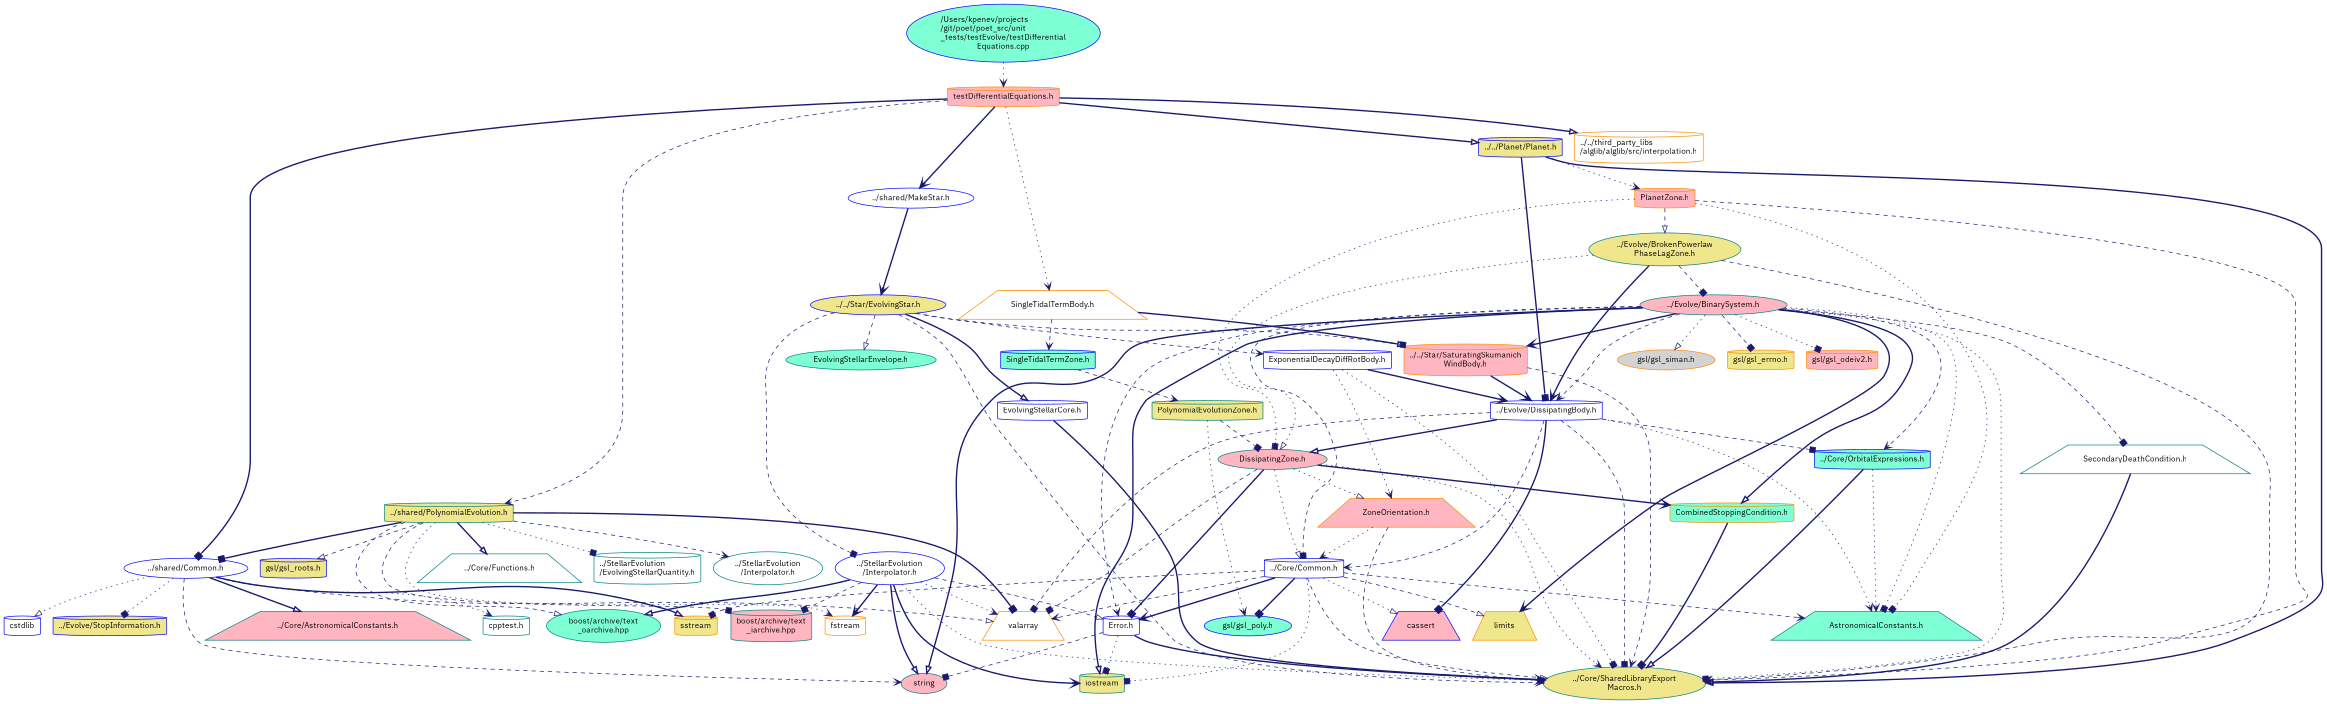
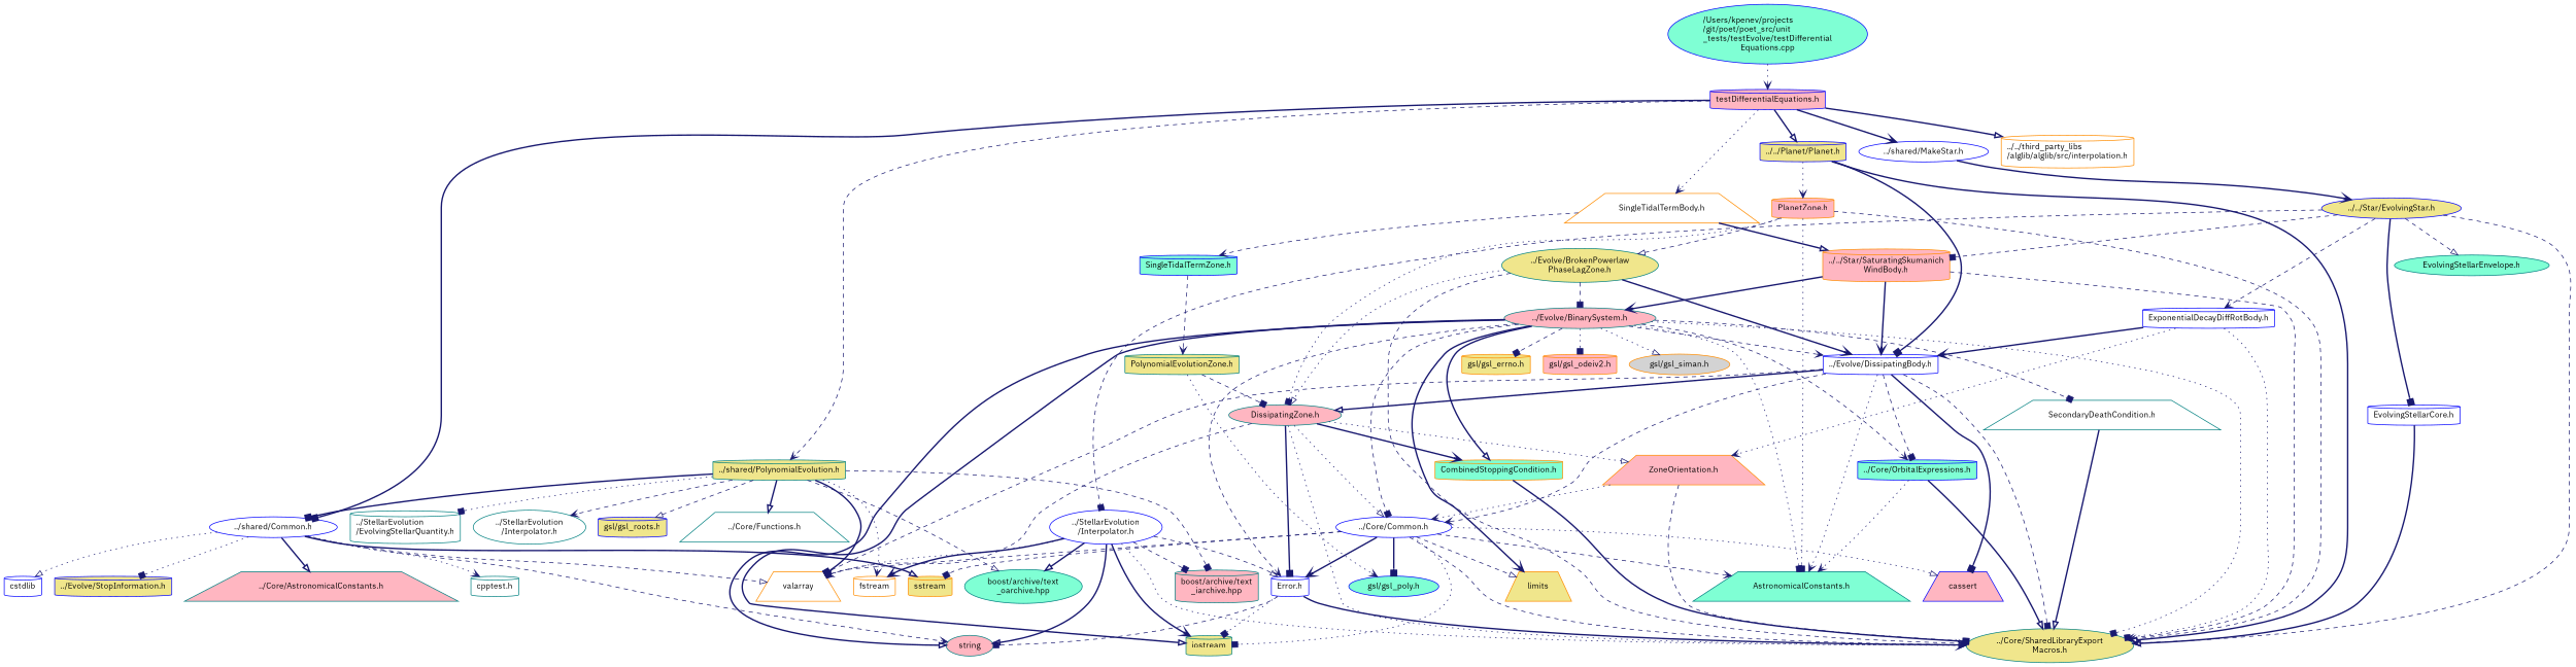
  digraph {
    fontname="IBM Plex Sans"
    node [color=blue fillcolor=white fontname="IBM Plex Sans" fontsize=12 shape=cylinder style=filled]
    edge [arrowhead=vee color=midnightblue fontname="IBM Plex Sans" fontsize=12 labelfontname=Helvetica labelfontsize=12 style=dashed]
    n1 [fillcolor=aquamarine fontcolor=black height=0.2 label="/Users/kpenev/projects\l/git/poet/poet_src/unit\l_tests/testEvolve/testDifferential\lEquations.cpp" shape=ellipse width=0.4]
-   n2 [color=darkorange fillcolor=lightpink height=0.2 label="testDifferentialEquations.h" width=0.4]
+   n2 [fillcolor=lightpink height=0.2 label="testDifferentialEquations.h" width=0.4]
    n3 [color=darkorange height=0.2 label="SingleTidalTermBody.h" shape=trapezium width=0.4]
    n4 [height=0.2 label="../shared/Common.h" shape=ellipse width=0.4]
    n5 [color=teal fillcolor=khaki height=0.2 label="../shared/PolynomialEvolution.h" width=0.4]
    n6 [height=0.2 label="../shared/MakeStar.h" shape=ellipse width=0.4]
    n7 [fillcolor=khaki height=0.2 label="../../Planet/Planet.h" width=0.4]
    n8 [color=darkorange height=0.2 label="../../third_party_libs\l/alglib/alglib/src/interpolation.h" width=0.4]
    n9 [color=darkorange fillcolor=lightpink height=0.2 label="../../Star/SaturatingSkumanich\lWindBody.h" width=0.4]
    n10 [fillcolor=aquamarine height=0.2 label="SingleTidalTermZone.h" width=0.4]
    n11 [color=darkorange height=0.2 label=valarray shape=trapezium width=0.4]
    n12 [color=darkorange fillcolor=khaki height=0.2 label=sstream width=0.4]
    n13 [color=teal fillcolor=lightpink height=0.2 label=string shape=ellipse width=0.4]
    n14 [fillcolor=khaki height=0.2 label="../Evolve/StopInformation.h" width=0.4]
    n15 [color=teal fillcolor=lightpink height=0.2 label="../Core/AstronomicalConstants.h" shape=trapezium width=0.4]
    n16 [color=teal height=0.2 label="cpptest.h" width=0.4]
    n17 [height=0.2 label=cstdlib width=0.4]
    n18 [color=teal height=0.2 label="../Core/Functions.h" shape=trapezium width=0.4]
    n19 [color=teal height=0.2 label="../StellarEvolution\l/EvolvingStellarQuantity.h" width=0.4]
    n20 [color=teal height=0.2 label="../StellarEvolution\l/Interpolator.h" shape=ellipse width=0.4]
    n21 [fillcolor=khaki height=0.2 label="gsl/gsl_roots.h" width=0.4]
    n22 [color=darkorange height=0.2 label=fstream width=0.4]
    n23 [color=teal fillcolor=aquamarine height=0.2 label="boost/archive/text\l_oarchive.hpp" shape=ellipse width=0.4]
    n24 [color=teal fillcolor=lightpink height=0.2 label="boost/archive/text\l_iarchive.hpp" width=0.4]
    n25 [fillcolor=khaki height=0.2 label="../../Star/EvolvingStar.h" shape=ellipse width=0.4]
    n26 [color=teal fillcolor=khaki height=0.2 label="../Core/SharedLibraryExport\lMacros.h" shape=ellipse width=0.4]
    n27 [height=0.2 label="../Evolve/DissipatingBody.h" width=0.4]
    n28 [color=darkorange fillcolor=lightpink height=0.2 label="PlanetZone.h" width=0.4]
    n29 [color=teal fillcolor=lightpink height=0.2 label="../Evolve/BinarySystem.h" shape=ellipse width=0.4]
    n30 [color=teal fillcolor=khaki height=0.2 label="PolynomialEvolutionZone.h" width=0.4]
    n31 [color=teal fillcolor=lightpink height=0.2 label="DissipatingZone.h" shape=ellipse width=0.4]
-   n32 [height=0.2 label="../Core/Common.h" width=0.4]
+   n32 [height=0.2 label="../Core/Common.h" shape=ellipse width=0.4]
    n33 [fillcolor=lightpink height=0.2 label=cassert shape=trapezium width=0.4]
    n34 [color=teal fillcolor=aquamarine height=0.2 label="AstronomicalConstants.h" shape=trapezium width=0.4]
    n35 [fillcolor=aquamarine height=0.2 label="../Core/OrbitalExpressions.h" width=0.4]
    n36 [height=0.2 label="Error.h" width=0.4]
    n37 [color=darkorange fillcolor=aquamarine height=0.2 label="CombinedStoppingCondition.h" width=0.4]
    n38 [color=darkorange fillcolor=khaki height=0.2 label=limits shape=trapezium width=0.4]
    n39 [color=teal fillcolor=khaki height=0.2 label=iostream width=0.4]
    n40 [color=teal height=0.2 label="SecondaryDeathCondition.h" shape=trapezium width=0.4]
    n41 [color=darkorange fillcolor=khaki height=0.2 label="gsl/gsl_errno.h" width=0.4]
    n42 [color=darkorange fillcolor=lightpink height=0.2 label="gsl/gsl_odeiv2.h" width=0.4]
    n43 [color=darkorange fillcolor=lightgrey height=0.2 label="gsl/gsl_siman.h" shape=ellipse width=0.4]
    n44 [color=darkorange fillcolor=lightpink height=0.2 label="ZoneOrientation.h" shape=trapezium width=0.4]
    n45 [fillcolor=aquamarine height=0.2 label="gsl/gsl_poly.h" shape=ellipse width=0.4]
    n46 [height=0.2 label="ExponentialDecayDiffRotBody.h" width=0.4]
    n47 [height=0.2 label="../StellarEvolution\l/Interpolator.h" shape=ellipse width=0.4]
    n48 [height=0.2 label="EvolvingStellarCore.h" width=0.4]
    n49 [color=teal fillcolor=aquamarine height=0.2 label="EvolvingStellarEnvelope.h" shape=ellipse width=0.4]
    n50 [color=teal fillcolor=khaki height=0.2 label="../Evolve/BrokenPowerlaw\lPhaseLagZone.h" shape=ellipse width=0.4]
    n1 -> n2 [style=dotted]
    n2 -> n3 [style=dotted]
    n2 -> n4 [arrowhead=box style=bold]
    n2 -> n5
    n2 -> n6 [style=bold]
    n2 -> n7 [arrowhead=onormal style=bold]
    n2 -> n8 [arrowhead=onormal style=bold]
    n3 -> n9 [arrowhead=onormal style=bold]
    n3 -> n10
    n4 -> n11 [arrowhead=onormal]
    n4 -> n12 [arrowhead=onormal style=bold]
    n4 -> n13
    n4 -> n14 [arrowhead=box style=dotted]
    n4 -> n15 [arrowhead=onormal style=bold]
    n4 -> n16 [style=dotted]
    n4 -> n17 [arrowhead=onormal style=dotted]
    n5 -> n4 [arrowhead=box style=bold]
    n5 -> n11 [arrowhead=box style=bold]
    n5 -> n18 [arrowhead=onormal style=bold]
    n5 -> n19 [arrowhead=box style=dotted]
    n5 -> n20
    n5 -> n21 [arrowhead=onormal]
    n5 -> n22 [style=dotted]
    n5 -> n23 [arrowhead=onormal]
    n5 -> n24 [arrowhead=box]
    n6 -> n25 [style=bold]
    n7 -> n26 [arrowhead=onormal style=bold]
    n7 -> n27 [arrowhead=box style=bold]
    n7 -> n28 [style=dotted]
    n9 -> n26
    n9 -> n27 [style=bold]
-   n29 -> n9 [style=bold]
+   n9 -> n29 [style=bold]
    n10 -> n30
    n25 -> n9 [arrowhead=box]
    n25 -> n26
    n25 -> n46
    n25 -> n47 [arrowhead=box]
-   n25 -> n48 [arrowhead=onormal style=bold]
+   n25 -> n48 [arrowhead=box style=bold]
    n25 -> n49 [arrowhead=onormal]
    n27 -> n11 [arrowhead=box]
    n27 -> n26 [arrowhead=box]
    n27 -> n31 [arrowhead=onormal style=bold]
    n27 -> n32
    n27 -> n33 [arrowhead=box style=bold]
    n27 -> n34 [style=dotted]
    n27 -> n35 [arrowhead=box]
    n28 -> n26
    n28 -> n31 [arrowhead=box style=dotted]
    n28 -> n34 [arrowhead=box style=dotted]
    n28 -> n50 [arrowhead=onormal]
    n29 -> n13 [arrowhead=onormal style=bold]
    n29 -> n26 [arrowhead=box style=dotted]
    n29 -> n27
    n29 -> n32 [arrowhead=box]
    n29 -> n34 [arrowhead=box style=dotted]
    n29 -> n35
    n29 -> n36
    n29 -> n37 [arrowhead=onormal style=bold]
    n29 -> n38 [style=bold]
    n29 -> n39 [arrowhead=onormal style=bold]
    n29 -> n40 [arrowhead=box]
    n29 -> n41 [arrowhead=box]
    n29 -> n42 [arrowhead=box style=dotted]
    n29 -> n43 [arrowhead=onormal style=dotted]
    n30 -> n31 [arrowhead=box]
    n30 -> n45 [style=dotted]
    n31 -> n11 [arrowhead=box]
    n31 -> n26 [style=dotted]
    n31 -> n32 [arrowhead=onormal style=dotted]
    n31 -> n36 [arrowhead=box style=bold]
    n31 -> n37 [style=bold]
    n31 -> n44 [arrowhead=onormal style=dotted]
    n32 -> n11
    n32 -> n12 [arrowhead=box]
    n32 -> n26 [arrowhead=onormal]
    n32 -> n33 [arrowhead=onormal style=dotted]
    n32 -> n34
    n32 -> n36 [style=bold]
    n32 -> n38 [arrowhead=onormal]
    n32 -> n39 [arrowhead=box style=dotted]
    n32 -> n45 [arrowhead=box style=bold]
    n35 -> n26 [arrowhead=onormal style=bold]
    n35 -> n34 [style=dotted]
    n36 -> n13 [arrowhead=box]
    n36 -> n26 [style=bold]
    n36 -> n39 [arrowhead=box style=dotted]
    n37 -> n26 [arrowhead=box style=bold]
    n40 -> n26 [arrowhead=onormal style=bold]
    n44 -> n26 [arrowhead=box]
    n44 -> n32 [style=dotted]
    n46 -> n26 [arrowhead=box style=dotted]
    n46 -> n27 [style=bold]
    n46 -> n44 [style=dotted]
    n47 -> n11 [style=dotted]
    n47 -> n13 [arrowhead=onormal style=bold]
    n47 -> n22 [style=bold]
    n47 -> n23 [arrowhead=onormal style=bold]
    n47 -> n24 [arrowhead=box]
    n47 -> n26 [arrowhead=onormal style=dotted]
    n47 -> n36 [arrowhead=onormal]
    n47 -> n39 [style=bold]
    n48 -> n26 [arrowhead=onormal style=bold]
    n50 -> n26
    n50 -> n27 [style=bold]
    n50 -> n29 [arrowhead=box]
    n50 -> n31 [arrowhead=onormal style=dotted]
  }
